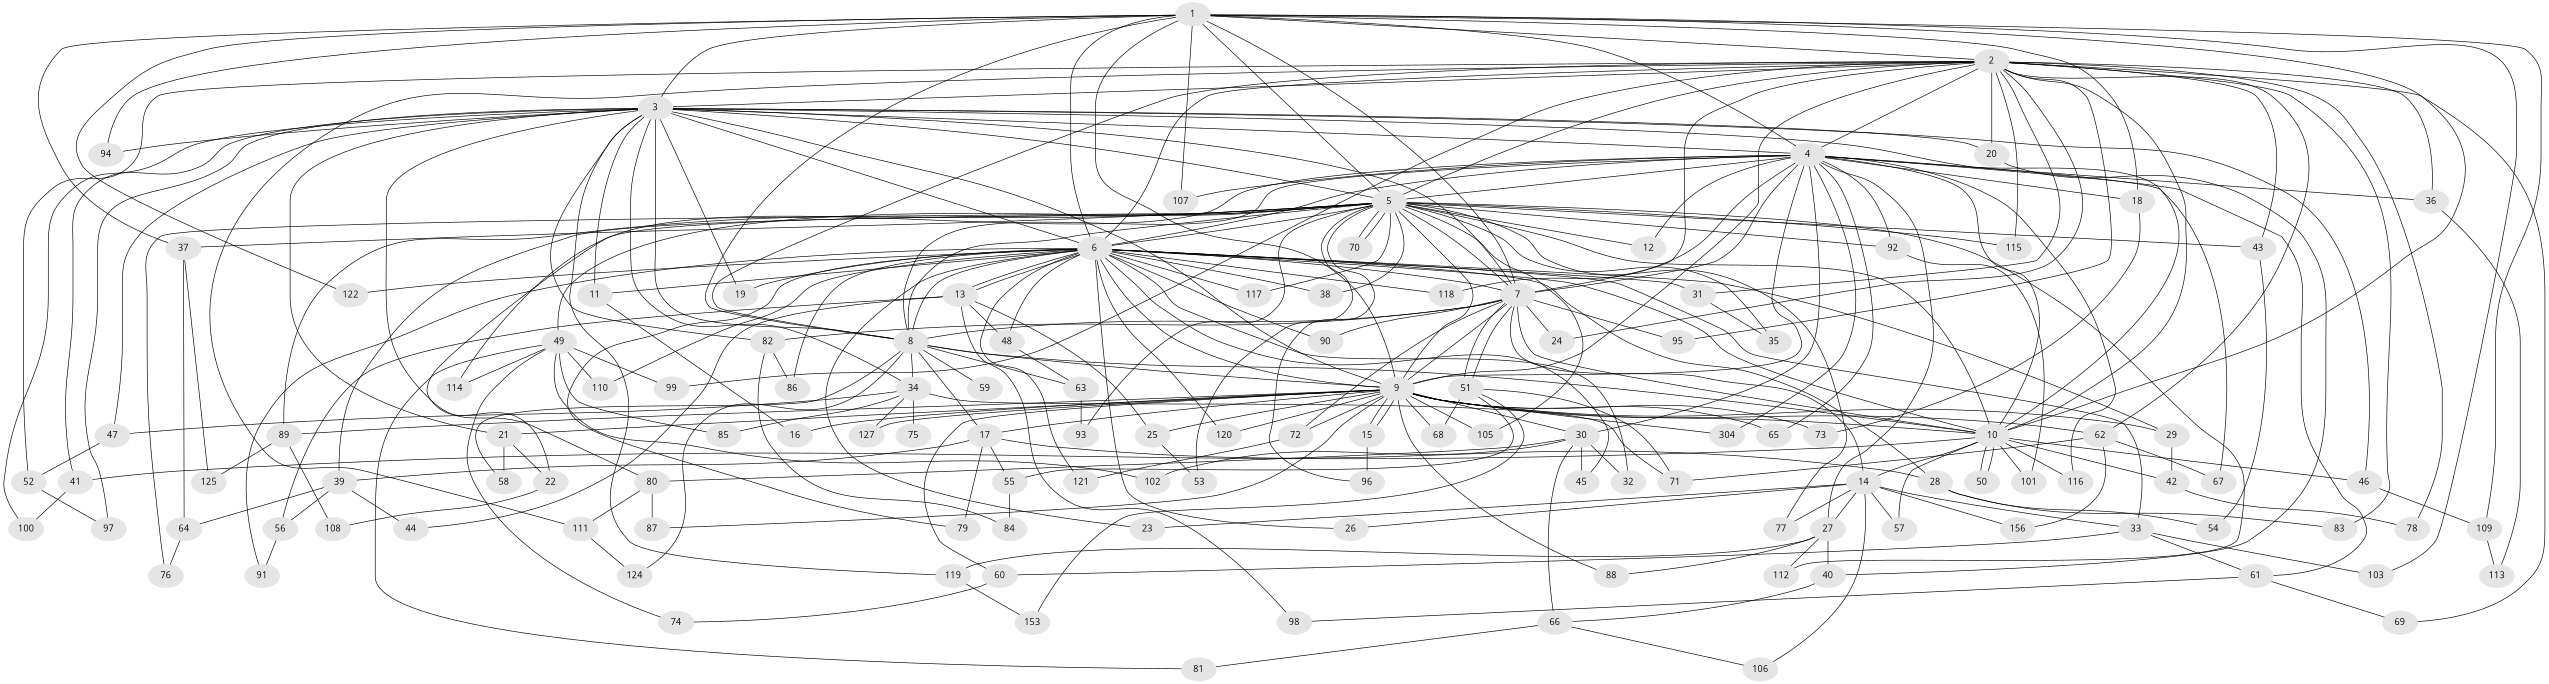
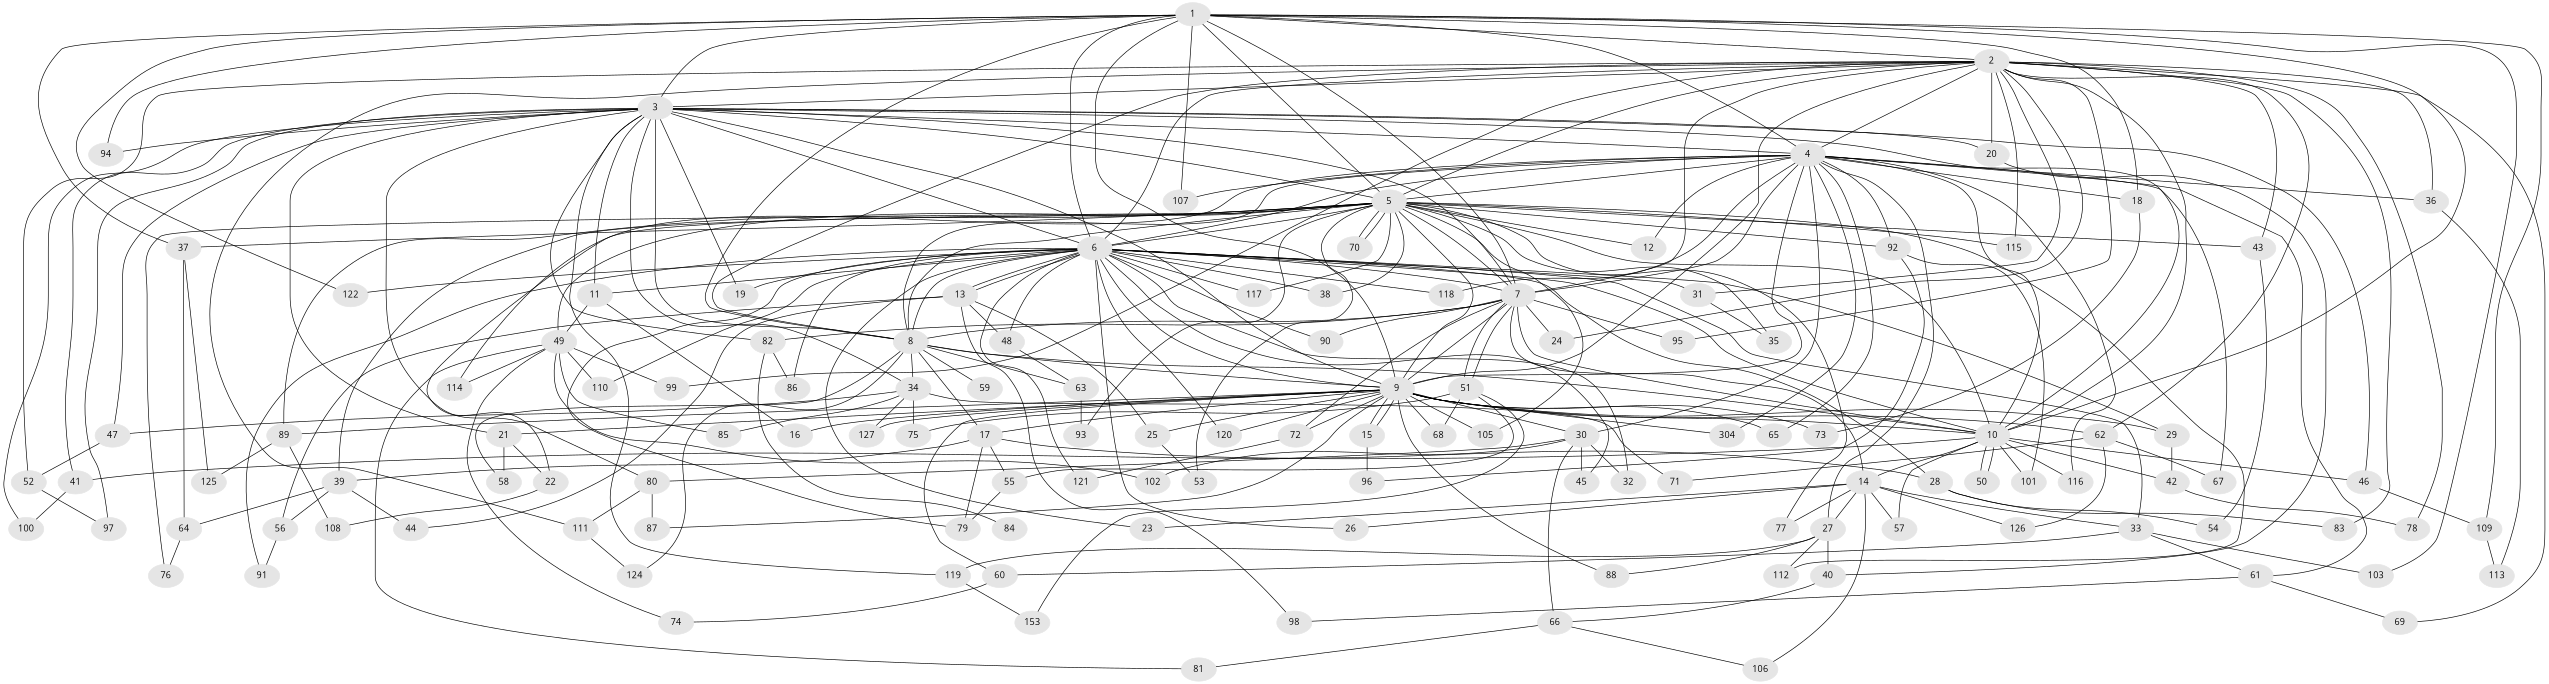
  graph {
    fontname="Open Sans"
    node [color=gray90 fontname="Open Sans" style=filled]
    edge [fontname="Open Sans"]
    1
    2
    3
    4
    5
    6
    7
    8
    9
    10
    18
    37
    94
    103
    107
    109
    122
    20
    24
    31
    36
    43
    52
    62
    69
    78
    83
    95
    99
    111
    115
    11
    19
    21
    34
    41
    46
    47
    80
    82
    97
    100
    119
    12
    27
    30
    61
    65
    67
    92
    n51 [label=304]
    114
    116
    118
    22
    35
    38
    39
    49
    53
    70
    76
    77
    89
    93
    96
    105
    112
    117
    13
    23
    26
    28
    29
    32
    33
    45
    48
    79
    86
    90
    91
    110
    120
    121
    14
    51
    72
    17
    58
    59
    63
    124
    15
    16
    25
    60
    68
    73
    87
    88
    127
    42
    50
    57
    101
    64
    125
    113
    40
    54
-   126 [label=156]
+   126
    71
    75
    85
    84
    n117 [label=153]
    66
    102
    98
    108
    44
    56
    74
    81
    106
    55
    1 -- 2
    1 -- 3
    1 -- 4
    1 -- 5
    1 -- 6
    1 -- 7
    1 -- 8
    1 -- 9
    1 -- 10
    1 -- 18
    1 -- 37
    1 -- 94
    1 -- 103
    1 -- 107
    1 -- 109
    1 -- 122
    2 -- 3
    2 -- 4
    2 -- 5
    2 -- 6
    2 -- 7
    2 -- 8
    2 -- 9
    2 -- 10
    2 -- 20
    2 -- 24
    2 -- 31
    2 -- 36
    2 -- 43
    2 -- 52
    2 -- 62
    2 -- 69
    2 -- 78
    2 -- 83
    2 -- 95
    2 -- 99
    2 -- 111
    2 -- 115
    3 -- 4
    3 -- 5
    3 -- 6
    3 -- 7
    3 -- 8
    3 -- 9
    3 -- 10
    3 -- 94
    3 -- 20
    3 -- 11
    3 -- 19
    3 -- 21
    3 -- 34
    3 -- 41
    3 -- 46
    3 -- 47
    3 -- 80
    3 -- 82
    3 -- 97
    3 -- 100
    3 -- 119
    4 -- 5
    4 -- 6
    4 -- 7
    4 -- 8
    4 -- 9
    4 -- 10
    4 -- 18
    4 -- 107
    4 -- 36
    4 -- 12
    4 -- 27
    4 -- 30
    4 -- 61
    4 -- 65
    4 -- 67
    4 -- 92
    4 -- n51
    4 -- 114
    4 -- 116
    4 -- 118
    5 -- 6
    5 -- 7
    5 -- 8
    5 -- 9
    5 -- 10
    5 -- 37
    5 -- 43
    5 -- 115
    5 -- 12
    5 -- 92
    5 -- 22
    5 -- 35
    5 -- 38
    5 -- 39
    5 -- 49
    5 -- 53
    5 -- 70
    5 -- 70
    5 -- 76
    5 -- 77
    5 -- 89
    5 -- 93
-   5 -- 96
+   92 -- 96
    5 -- 105
    5 -- 112
    5 -- 117
    6 -- 7
    6 -- 8
    6 -- 9
    6 -- 10
    6 -- 122
    6 -- 31
    6 -- 11
    6 -- 19
    6 -- 118
    6 -- 38
    6 -- 117
    6 -- 13
    6 -- 13
    6 -- 23
    6 -- 26
    6 -- 28
    6 -- 29
    6 -- 32
    6 -- 33
    6 -- 45
    6 -- 48
    6 -- 79
    6 -- 86
    6 -- 90
    6 -- 91
    6 -- 110
    6 -- 120
    6 -- 121
    7 -- 8
    7 -- 9
    7 -- 10
    7 -- 24
    7 -- 95
    7 -- 82
    7 -- 90
    7 -- 14
    7 -- 51
    7 -- 51
    7 -- 72
    8 -- 9
    8 -- 10
    8 -- 34
    8 -- 17
    8 -- 58
    8 -- 59
    8 -- 63
    8 -- 124
    9 -- 10
    9 -- 62
    9 -- 21
    9 -- 30
    9 -- 65
    9 -- n51
    9 -- 89
    9 -- 105
    9 -- 29
    9 -- 120
    9 -- 72
    9 -- 17
    9 -- 15
    9 -- 15
    9 -- 16
    9 -- 25
    9 -- 60
    9 -- 68
    9 -- 73
    9 -- 87
    9 -- 88
    9 -- 127
    10 -- 41
    10 -- 46
    10 -- 116
    10 -- 14
    10 -- 42
    10 -- 50
    10 -- 50
    10 -- 57
    10 -- 101
    18 -- 73
    37 -- 64
    37 -- 125
    109 -- 113
    20 -- 40
    31 -- 35
    36 -- 113
    43 -- 54
    52 -- 97
    62 -- 67
    62 -- 126
    62 -- 71
    111 -- 124
+   11 -- 49
    11 -- 16
    21 -- 22
    21 -- 58
    34 -- 47
    34 -- 127
    34 -- 71
    34 -- 75
    34 -- 85
    41 -- 100
    46 -- 109
    47 -- 52
    80 -- 111
    80 -- 87
    82 -- 86
    82 -- 84
    119 -- n117
    27 -- 119
    27 -- 112
    27 -- 88
    27 -- 40
    30 -- 80
    30 -- 32
    30 -- 45
    30 -- 66
    30 -- 102
    61 -- 69
    61 -- 98
    92 -- 101
    22 -- 108
    39 -- 64
    39 -- 44
    39 -- 56
    49 -- 99
    49 -- 114
    49 -- 110
    49 -- 85
    49 -- 102
    49 -- 74
    49 -- 81
    89 -- 125
    89 -- 108
    13 -- 48
    13 -- 25
    13 -- 98
    13 -- 44
    13 -- 56
    28 -- 83
    28 -- 54
    29 -- 42
    33 -- 103
    33 -- 61
    33 -- 60
    48 -- 63
    14 -- 27
    14 -- 77
    14 -- 23
    14 -- 26
    14 -- 33
    14 -- 57
    14 -- 126
    14 -- 106
    51 -- 68
-   51 -- 71
+   51 -- 75
    51 -- n117
    51 -- 55
    72 -- 121
    17 -- 39
    17 -- 28
    17 -- 79
    17 -- 55
    63 -- 93
    15 -- 96
    25 -- 53
    60 -- 74
    42 -- 78
    64 -- 76
    40 -- 66
    66 -- 81
    66 -- 106
    56 -- 91
-   55 -- 84
+   55 -- 79
  }
